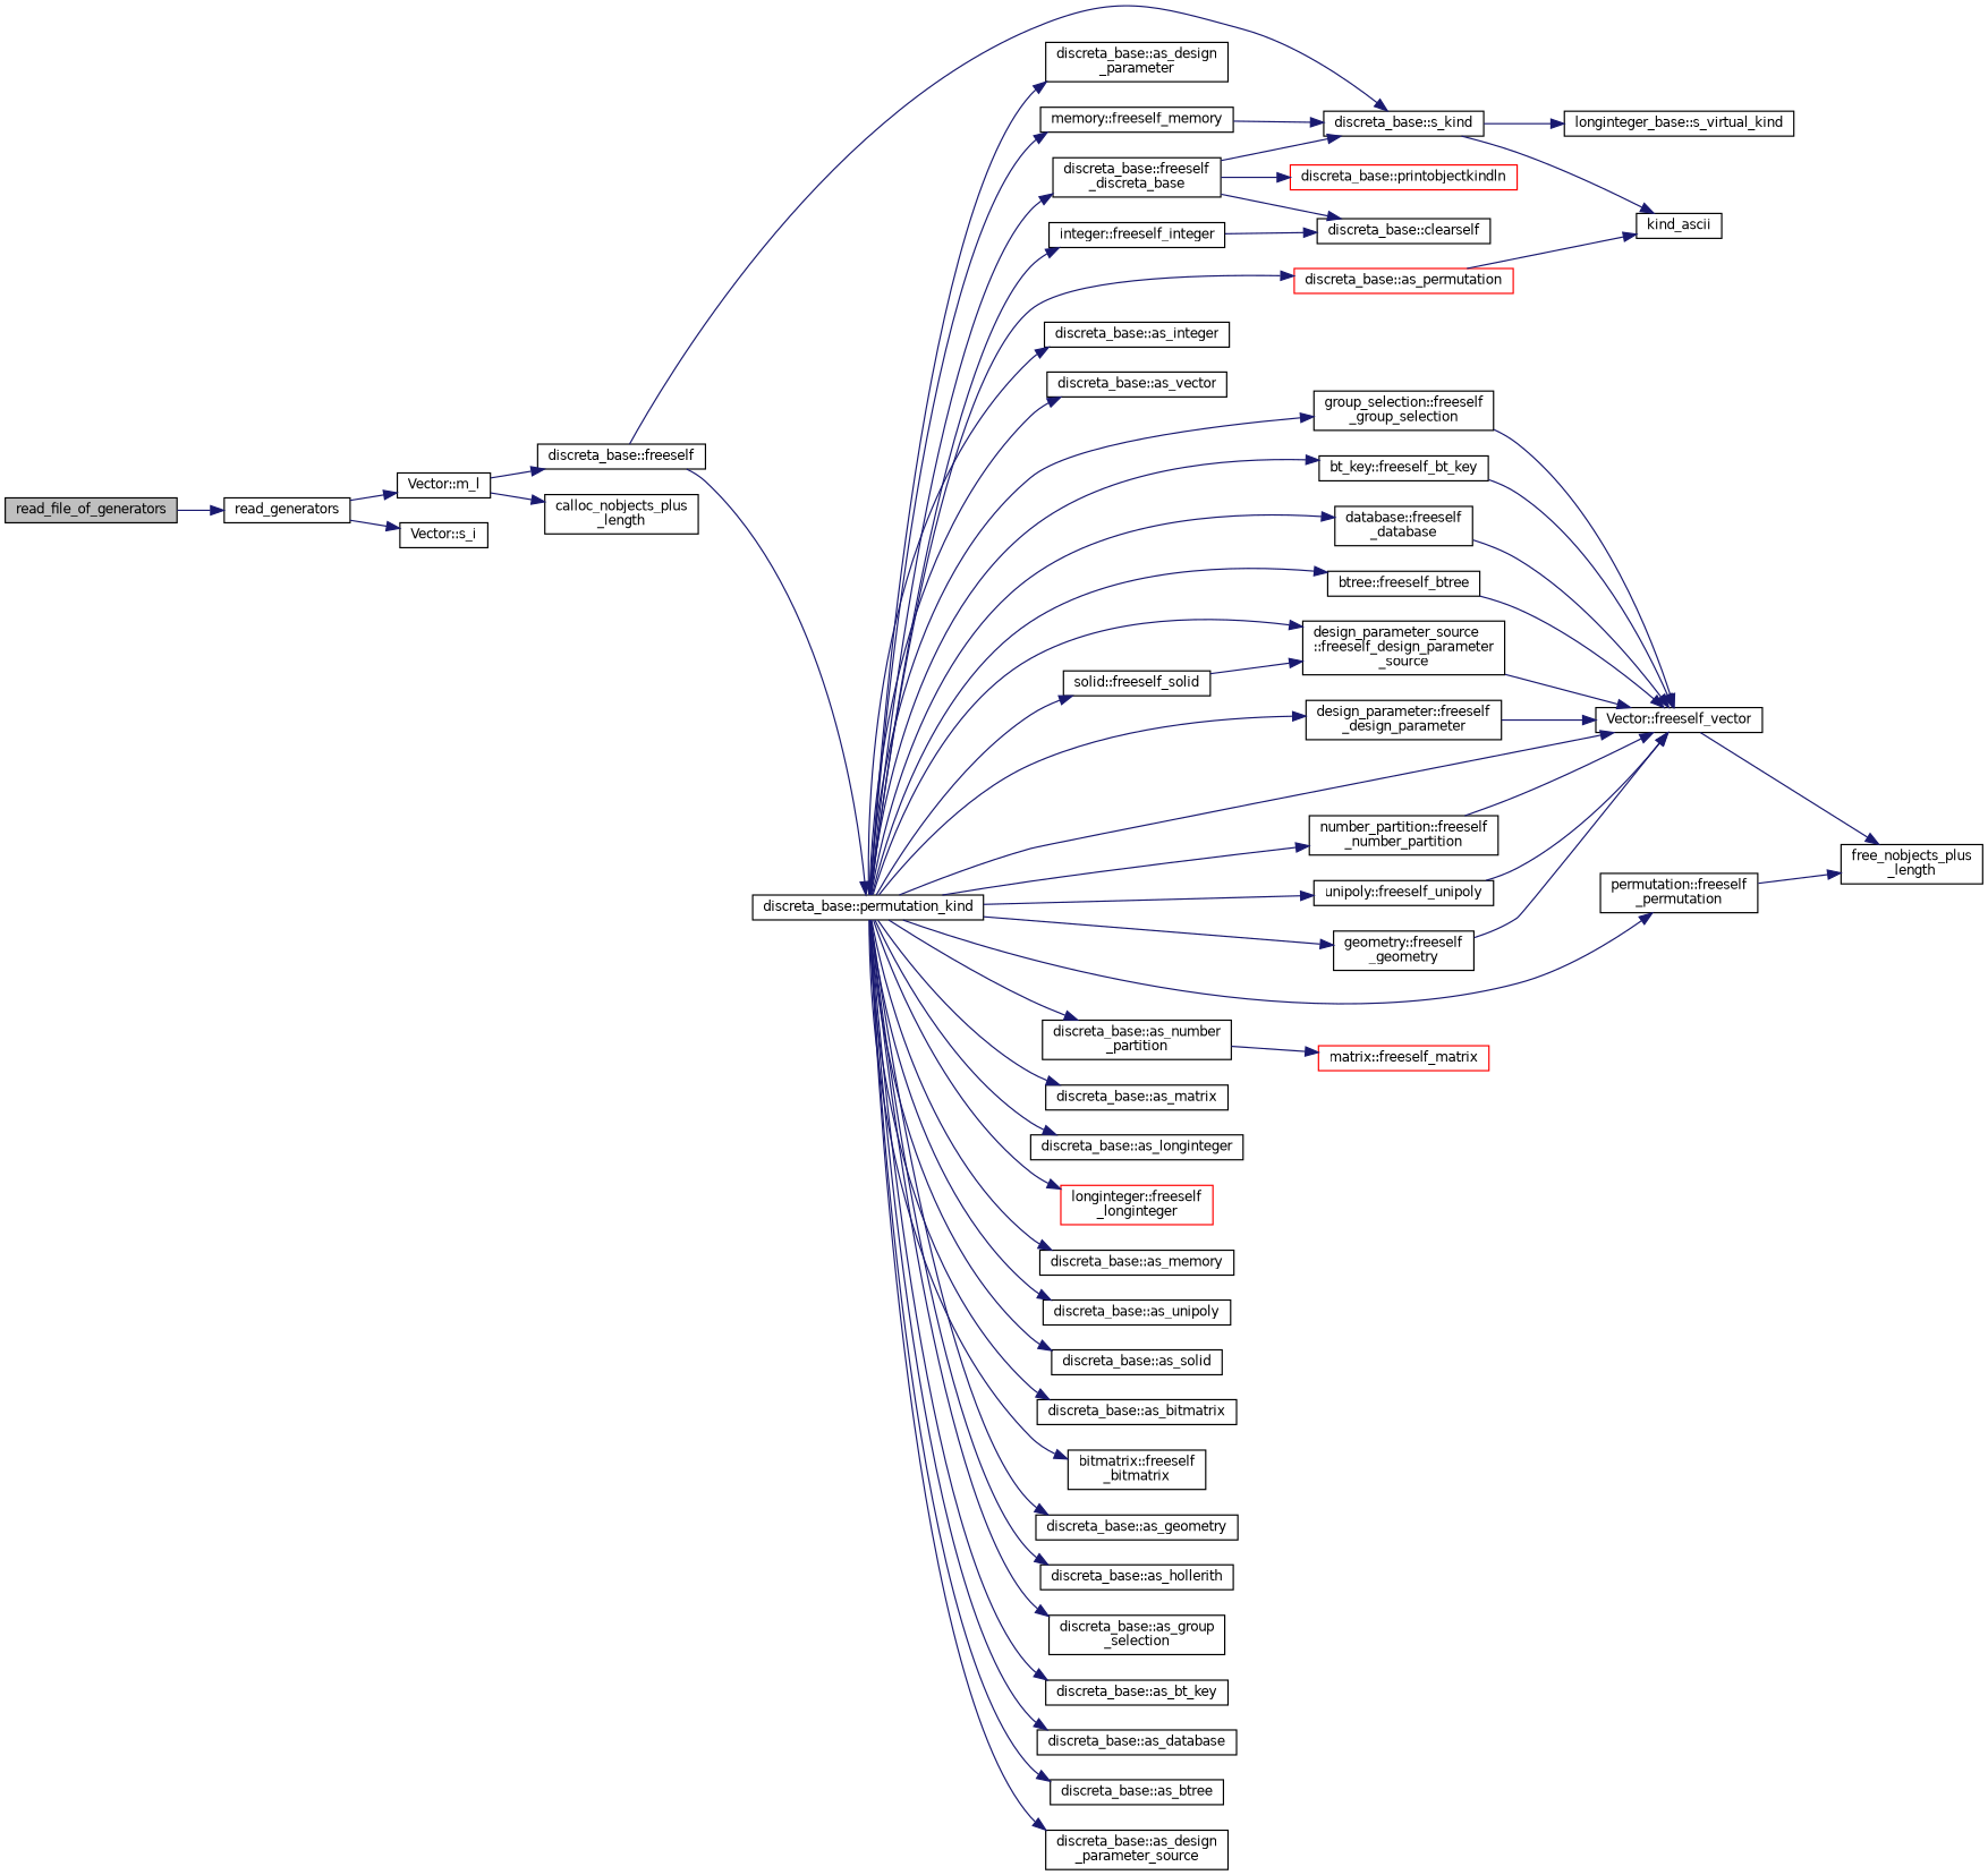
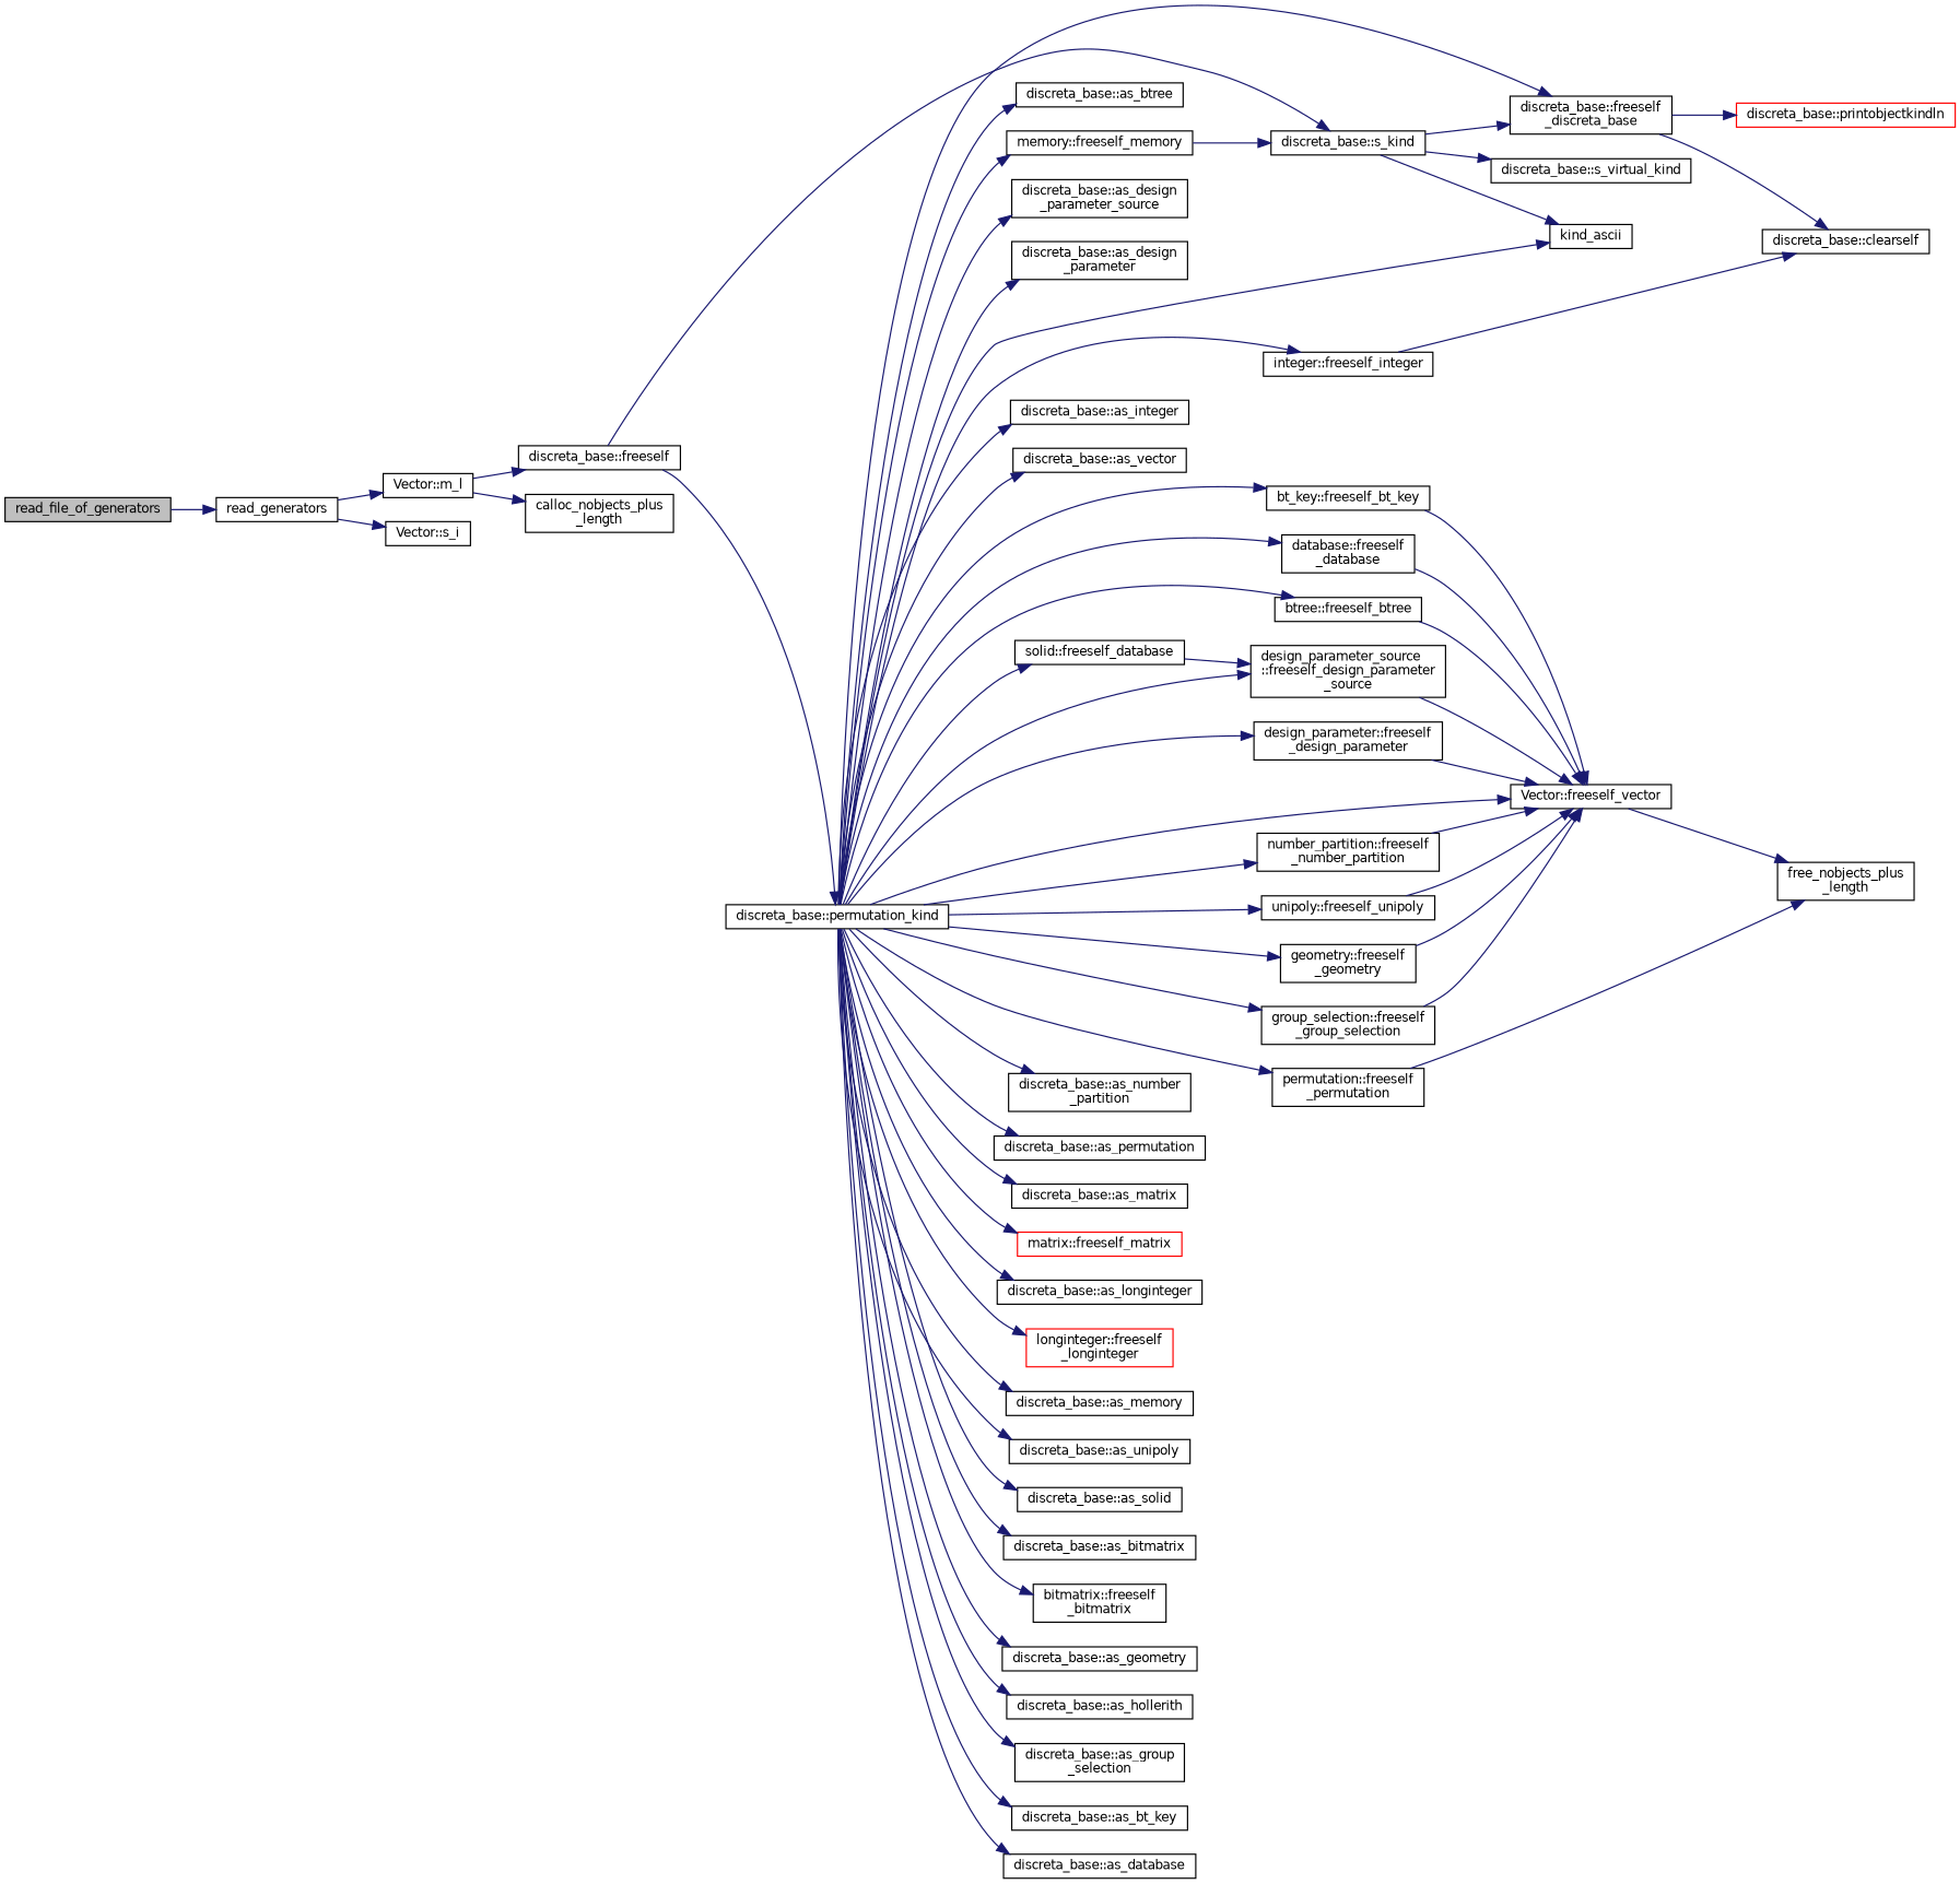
  digraph {
    rankdir=LR
    node [color=black fillcolor=white fontname=Helvetica fontsize=10 shape=record style=filled]
    edge [color=midnightblue fontname=Helvetica fontsize=10 labelfontname=Helvetica labelfontsize=10 style=solid]
    n1 [fillcolor=grey75 fontcolor=black height=0.2 label=read_file_of_generators width=0.4]
    n2 [height=0.2 label=read_generators width=0.4]
    n3 [height=0.2 label="Vector::m_l" width=0.4]
    n4 [height=0.2 label="Vector::s_i" width=0.4]
    n5 [height=0.2 label="discreta_base::freeself" width=0.4]
    n6 [height=0.2 label="calloc_nobjects_plus\l_length" width=0.4]
    n7 [height=0.2 label="discreta_base::permutation_kind" width=0.4]
    n8 [height=0.2 label="discreta_base::s_kind" width=0.4]
    n9 [height=0.2 label="discreta_base::freeself\l_discreta_base" width=0.4]
    n10 [height=0.2 label=kind_ascii width=0.4]
    n11 [height=0.2 label="discreta_base::as_integer" width=0.4]
    n12 [height=0.2 label="integer::freeself_integer" width=0.4]
    n13 [height=0.2 label="discreta_base::as_vector" width=0.4]
    n14 [height=0.2 label="Vector::freeself_vector" width=0.4]
    n15 [height=0.2 label="discreta_base::as_number\l_partition" width=0.4]
    n16 [height=0.2 label="number_partition::freeself\l_number_partition" width=0.4]
-   n17 [color=red height=0.2 label="discreta_base::as_permutation" width=0.4]
+   n17 [height=0.2 label="discreta_base::as_permutation" width=0.4]
    n18 [height=0.2 label="permutation::freeself\l_permutation" width=0.4]
    n19 [height=0.2 label="discreta_base::as_matrix" width=0.4]
    n20 [color=red height=0.2 label="matrix::freeself_matrix" width=0.4]
    n21 [height=0.2 label="discreta_base::as_longinteger" width=0.4]
    n22 [color=red height=0.2 label="longinteger::freeself\l_longinteger" width=0.4]
    n23 [height=0.2 label="discreta_base::as_memory" width=0.4]
    n24 [height=0.2 label="memory::freeself_memory" width=0.4]
    n25 [height=0.2 label="discreta_base::as_unipoly" width=0.4]
    n26 [height=0.2 label="unipoly::freeself_unipoly" width=0.4]
    n27 [height=0.2 label="discreta_base::as_solid" width=0.4]
-   n28 [height=0.2 label="solid::freeself_solid" width=0.4]
+   n28 [height=0.2 label="solid::freeself_database" width=0.4]
    n29 [height=0.2 label="discreta_base::as_bitmatrix" width=0.4]
    n30 [height=0.2 label="bitmatrix::freeself\l_bitmatrix" width=0.4]
    n31 [height=0.2 label="discreta_base::as_geometry" width=0.4]
    n32 [height=0.2 label="geometry::freeself\l_geometry" width=0.4]
    n33 [height=0.2 label="discreta_base::as_hollerith" width=0.4]
    n34 [height=0.2 label="discreta_base::as_group\l_selection" width=0.4]
    n35 [height=0.2 label="group_selection::freeself\l_group_selection" width=0.4]
    n36 [height=0.2 label="discreta_base::as_bt_key" width=0.4]
    n37 [height=0.2 label="bt_key::freeself_bt_key" width=0.4]
    n38 [height=0.2 label="discreta_base::as_database" width=0.4]
    n39 [height=0.2 label="database::freeself\l_database" width=0.4]
    n40 [height=0.2 label="discreta_base::as_btree" width=0.4]
    n41 [height=0.2 label="btree::freeself_btree" width=0.4]
    n42 [height=0.2 label="discreta_base::as_design\l_parameter_source" width=0.4]
    n43 [height=0.2 label="design_parameter_source\l::freeself_design_parameter\l_source" width=0.4]
    n44 [height=0.2 label="discreta_base::as_design\l_parameter" width=0.4]
    n45 [height=0.2 label="design_parameter::freeself\l_design_parameter" width=0.4]
-   n46 [height=0.2 label="longinteger_base::s_virtual_kind" width=0.4]
+   n46 [height=0.2 label="discreta_base::s_virtual_kind" width=0.4]
    n47 [color=red height=0.2 label="discreta_base::printobjectkindln" width=0.4]
    n48 [height=0.2 label="discreta_base::clearself" width=0.4]
    n49 [height=0.2 label="free_nobjects_plus\l_length" width=0.4]
    n1 -> n2
    n2 -> n3
    n2 -> n4
    n3 -> n5
    n3 -> n6
    n5 -> n7
    n5 -> n8
    n7 -> n9
-   n17 -> n10
+   n7 -> n10
    n7 -> n11
    n7 -> n12
    n7 -> n13
    n7 -> n14
    n7 -> n15
    n7 -> n16
    n7 -> n17
    n7 -> n18
    n7 -> n19
-   n15 -> n20
+   n7 -> n20
    n7 -> n21
    n7 -> n22
    n7 -> n23
    n7 -> n24
    n7 -> n25
    n7 -> n26
    n7 -> n27
    n7 -> n28
    n7 -> n29
    n7 -> n30
    n7 -> n31
    n7 -> n32
    n7 -> n33
    n7 -> n34
    n7 -> n35
    n7 -> n36
    n7 -> n37
    n7 -> n38
    n7 -> n39
    n7 -> n40
    n7 -> n41
    n7 -> n42
    n7 -> n43
    n7 -> n44
    n7 -> n45
    n8 -> n10
    n8 -> n46
-   n9 -> n8
+   n8 -> n9
    n9 -> n47
    n9 -> n48
    n12 -> n48
    n14 -> n49
    n16 -> n14
    n18 -> n49
    n24 -> n8
    n26 -> n14
    n28 -> n43
    n32 -> n14
    n35 -> n14
    n37 -> n14
    n39 -> n14
    n41 -> n14
    n43 -> n14
    n45 -> n14
  }
